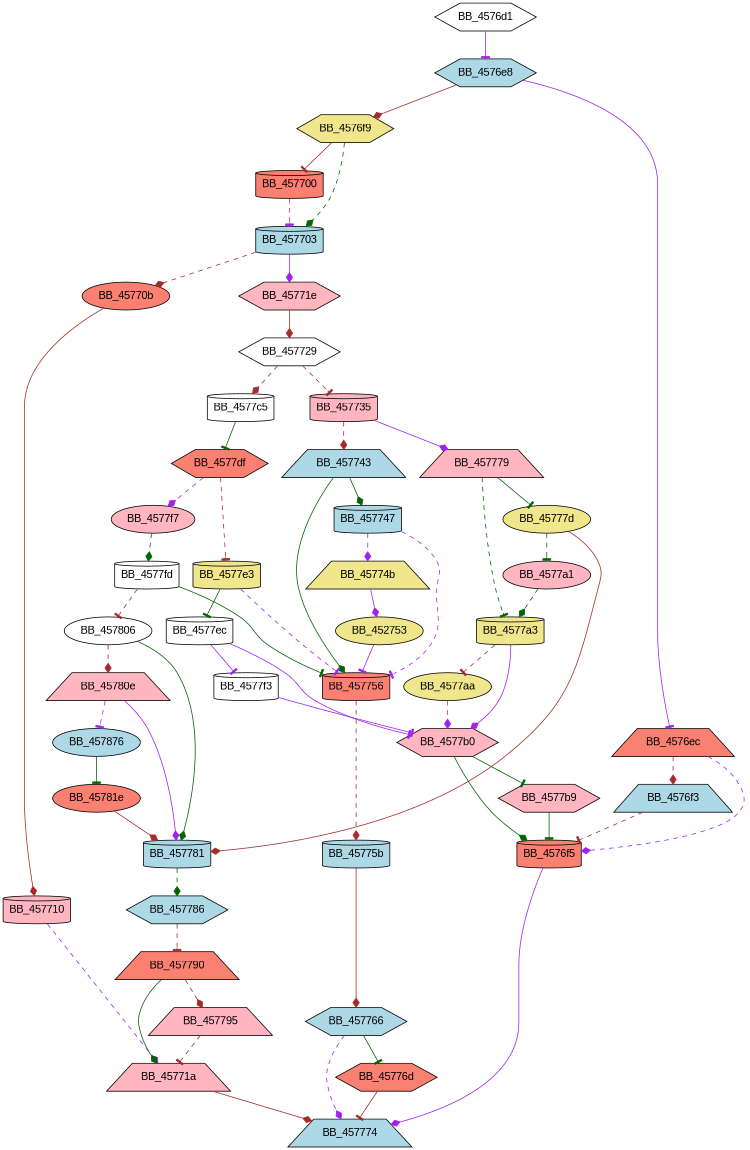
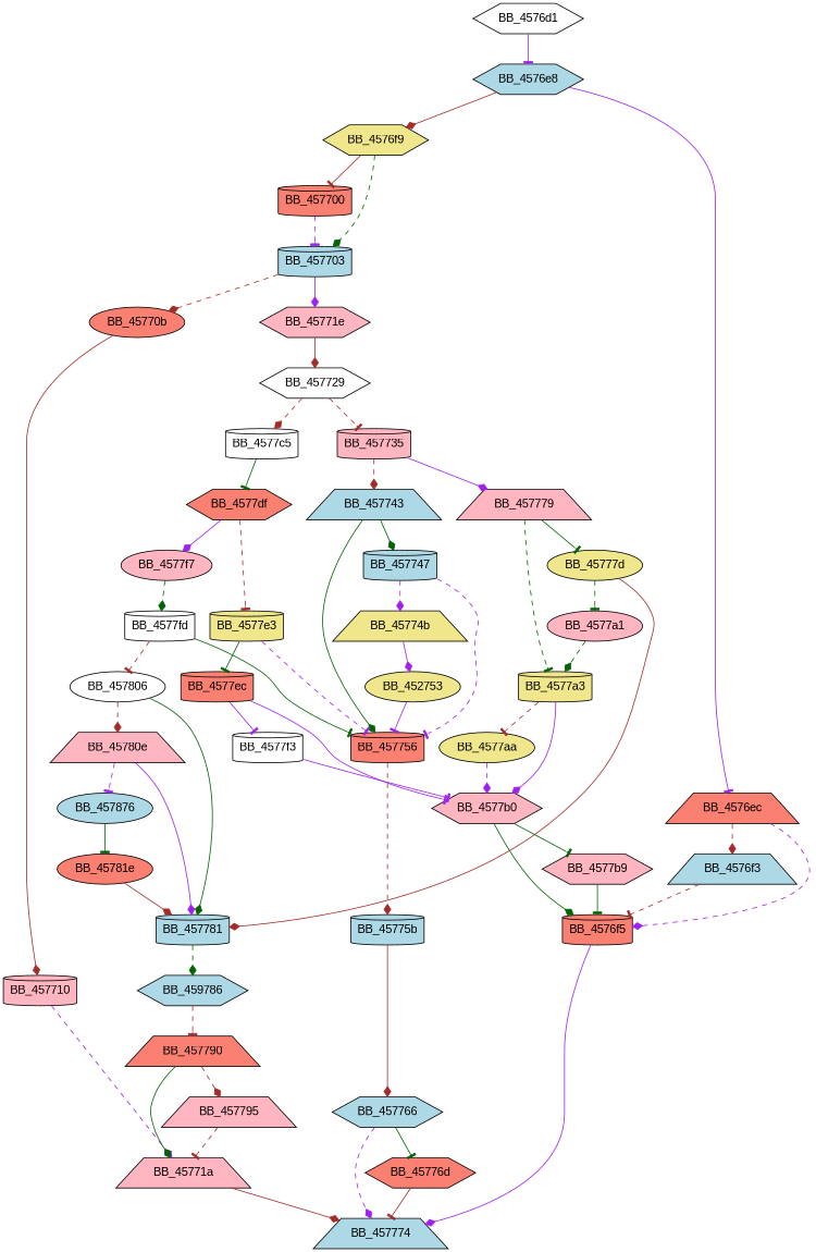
  digraph {
    fontname="Liberation Sans"
    node [fillcolor=lightblue fontname="Liberation Sans" shape=cylinder style=filled]
    edge [arrowhead=diamond color=brown fontname="Liberation Sans" style=solid]
    BB_4576d1 [fillcolor=white shape=hexagon]
    BB_4576e8 [shape=hexagon]
    BB_4576f9 [fillcolor=khaki shape=hexagon]
    BB_4576ec [fillcolor=salmon shape=trapezium]
    BB_457700 [fillcolor=salmon]
    BB_457703
    BB_4576f3 [shape=trapezium]
    BB_4576f5 [fillcolor=salmon]
    BB_45770b [fillcolor=salmon shape=ellipse]
    BB_45771e [fillcolor=lightpink shape=hexagon]
    BB_457774 [shape=trapezium]
    BB_457710 [fillcolor=lightpink]
    BB_457729 [fillcolor=white shape=hexagon]
    BB_45771a [fillcolor=lightpink shape=trapezium]
    BB_457735 [fillcolor=lightpink]
    BB_4577c5 [fillcolor=white]
    BB_457743 [shape=trapezium]
    BB_457779 [fillcolor=lightpink shape=trapezium]
    BB_4577df [fillcolor=salmon shape=hexagon]
    BB_457747
    BB_457756 [fillcolor=salmon]
    BB_45777d [fillcolor=khaki shape=ellipse]
    BB_4577a3 [fillcolor=khaki]
    BB_4577e3 [fillcolor=khaki]
    BB_4577f7 [fillcolor=lightpink shape=ellipse]
    BB_45774b [fillcolor=khaki shape=trapezium]
    BB_45775b
    BB_457781
    BB_4577a1 [fillcolor=lightpink shape=ellipse]
    BB_4577aa [fillcolor=khaki shape=ellipse]
    BB_4577b0 [fillcolor=lightpink shape=hexagon]
    n32 [fillcolor=khaki label=BB_452753 shape=ellipse]
    BB_457766 [shape=hexagon]
    BB_45776d [fillcolor=salmon shape=hexagon]
-   BB_457786 [shape=hexagon]
+   BB_457786 [shape=hexagon label=BB_459786]
    BB_4577b9 [fillcolor=lightpink shape=hexagon]
    BB_457790 [fillcolor=salmon shape=trapezium]
    BB_457795 [fillcolor=lightpink shape=trapezium]
-   BB_4577ec [fillcolor=white]
+   BB_4577ec [fillcolor=salmon]
    BB_4577fd [fillcolor=white]
    BB_4577f3 [fillcolor=white]
    BB_457806 [fillcolor=white shape=ellipse]
    BB_45780e [fillcolor=lightpink shape=trapezium]
    n44 [label=BB_457876 shape=ellipse]
    BB_45781e [fillcolor=salmon shape=ellipse]
    BB_4576d1 -> BB_4576e8 [arrowhead=tee color=purple]
    BB_4576e8 -> BB_4576f9
    BB_4576e8 -> BB_4576ec [arrowhead=tee color=purple]
    BB_4576f9 -> BB_457700 [arrowhead=tee]
    BB_4576f9 -> BB_457703 [color=darkgreen style=dashed]
    BB_4576ec -> BB_4576f3 [style=dashed]
    BB_4576ec -> BB_4576f5 [color=purple style=dashed]
    BB_457700 -> BB_457703 [arrowhead=tee color=purple style=dashed]
    BB_457703 -> BB_45770b [style=dashed]
    BB_457703 -> BB_45771e [color=purple]
    BB_4576f3 -> BB_4576f5 [arrowhead=tee style=dashed]
    BB_4576f5 -> BB_457774 [color=purple]
    BB_45770b -> BB_457710
    BB_45771e -> BB_457729
    BB_457710 -> BB_45771a [color=purple style=dashed]
    BB_457729 -> BB_457735 [arrowhead=tee style=dashed]
    BB_457729 -> BB_4577c5 [style=dashed]
    BB_45771a -> BB_457774
    BB_457735 -> BB_457743 [style=dashed]
    BB_457735 -> BB_457779 [color=purple]
    BB_4577c5 -> BB_4577df [arrowhead=tee color=darkgreen]
    BB_457743 -> BB_457747 [color=darkgreen]
    BB_457743 -> BB_457756 [color=darkgreen]
    BB_457779 -> BB_45777d [arrowhead=tee color=darkgreen]
    BB_457779 -> BB_4577a3 [arrowhead=tee color=darkgreen style=dashed]
    BB_4577df -> BB_4577e3 [arrowhead=tee style=dashed]
-   BB_4577df -> BB_4577f7 [color=purple style=dashed]
+   BB_4577df -> BB_4577f7 [color=purple]
    BB_457747 -> BB_457756 [arrowhead=tee color=purple style=dashed]
    BB_457747 -> BB_45774b [color=purple style=dashed]
    BB_457756 -> BB_45775b [style=dashed]
    BB_45777d -> BB_457781
    BB_45777d -> BB_4577a1 [arrowhead=tee color=darkgreen style=dashed]
    BB_4577a3 -> BB_4577aa [arrowhead=tee style=dashed]
    BB_4577a3 -> BB_4577b0 [color=purple]
    BB_4577e3 -> BB_457756 [arrowhead=tee color=purple style=dashed]
    BB_4577e3 -> BB_4577ec [arrowhead=tee color=darkgreen]
    BB_4577f7 -> BB_4577fd [color=darkgreen style=dashed]
    BB_45774b -> n32 [color=purple]
    BB_45775b -> BB_457766
    BB_457781 -> BB_457786 [color=darkgreen style=dashed]
    BB_4577a1 -> BB_4577a3 [color=darkgreen style=dashed]
    BB_4577aa -> BB_4577b0 [color=purple style=dashed]
    BB_4577b0 -> BB_4576f5 [color=darkgreen]
    BB_4577b0 -> BB_4577b9 [arrowhead=tee color=darkgreen]
    n32 -> BB_457756 [arrowhead=tee color=purple]
    BB_457766 -> BB_457774 [color=purple style=dashed]
    BB_457766 -> BB_45776d [arrowhead=tee color=darkgreen]
    BB_45776d -> BB_457774 [arrowhead=tee]
    BB_457786 -> BB_457790 [arrowhead=tee style=dashed]
    BB_4577b9 -> BB_4576f5 [arrowhead=tee color=darkgreen]
    BB_457790 -> BB_45771a [color=darkgreen]
    BB_457790 -> BB_457795 [style=dashed]
    BB_457795 -> BB_45771a [arrowhead=tee style=dashed]
    BB_4577ec -> BB_4577b0 [arrowhead=tee color=purple]
    BB_4577ec -> BB_4577f3 [arrowhead=tee color=purple]
    BB_4577fd -> BB_457756 [arrowhead=tee color=darkgreen]
    BB_4577fd -> BB_457806 [arrowhead=tee style=dashed]
    BB_4577f3 -> BB_4577b0 [arrowhead=tee color=purple]
    BB_457806 -> BB_457781 [color=darkgreen]
    BB_457806 -> BB_45780e [style=dashed]
    BB_45780e -> BB_457781 [color=purple]
    BB_45780e -> n44 [arrowhead=tee color=purple style=dashed]
    n44 -> BB_45781e [arrowhead=tee color=darkgreen]
    BB_45781e -> BB_457781
  }
